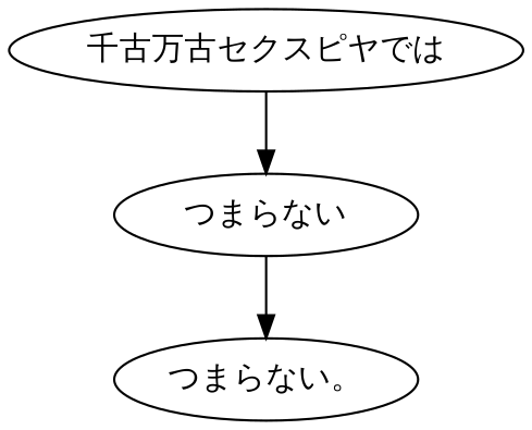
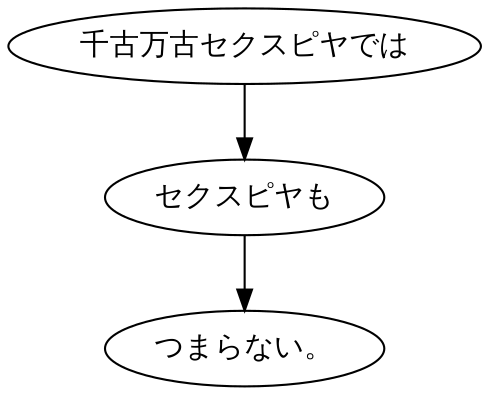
  digraph {
-   n1 [label="つまらない"]
+   n1 [label="セクスピヤも"]
    n2 [label="つまらない。"]
    n3 [label="千古万古セクスピヤでは"]
    n1 -> n2
    n3 -> n1
  }
